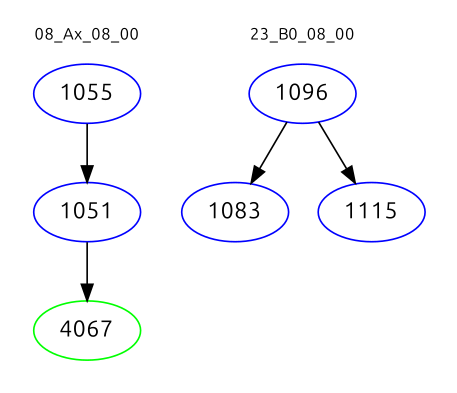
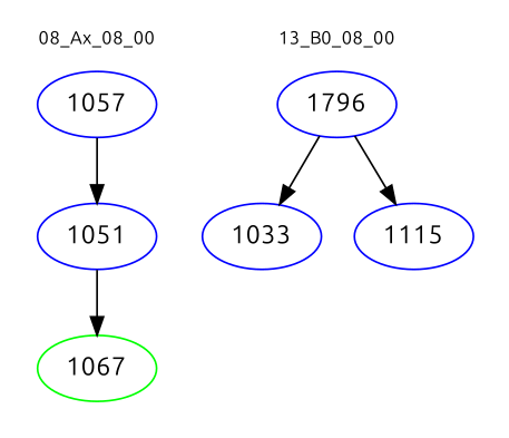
  digraph {
    fontname=Ubuntu
    node [color=blue fontname=Ubuntu]
    edge [color=black fontname=Ubuntu]
-   n1 [label=1055]
+   n1 [label=1057]
    n2 [label=1051]
-   n3 [color=green label=4067]
-   n4 [label=1096]
-   n5 [label=1083]
+   n3 [color=green label=1067]
+   n4 [label=1796]
+   n5 [label=1033]
    n6 [label=1115]
    subgraph cluster_1 {
      color=white
      fontsize=10
      label="08_Ax_08_00"
      n1
      n2
      n3
    }
    subgraph cluster_2 {
      color=white
      fontsize=10
-     label="23_B0_08_00"
+     label="13_B0_08_00"
      n4
      n5
      n6
    }
    n1 -> n2
    n2 -> n3
    n4 -> n5
    n4 -> n6
  }
